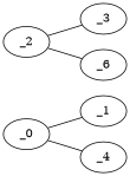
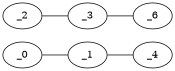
  graph {
    rankdir=LR
    _0 [x=0.739705 y=2.77905]
    _1 [x=0.352946 y=0.477379]
    _4 [x=1.52139 y=2.42792]
    _3 [x=1.6 y=1.77]
    n5 [label=_6 x=1.78008 y=0.0703434]
    _2 [x=1.04486 y=1.84302]
    _0 -- _1
-   _0 -- _4
-   _2 -- n5
+   _1 -- _4
+   _3 -- n5
    _2 -- _3
  }
